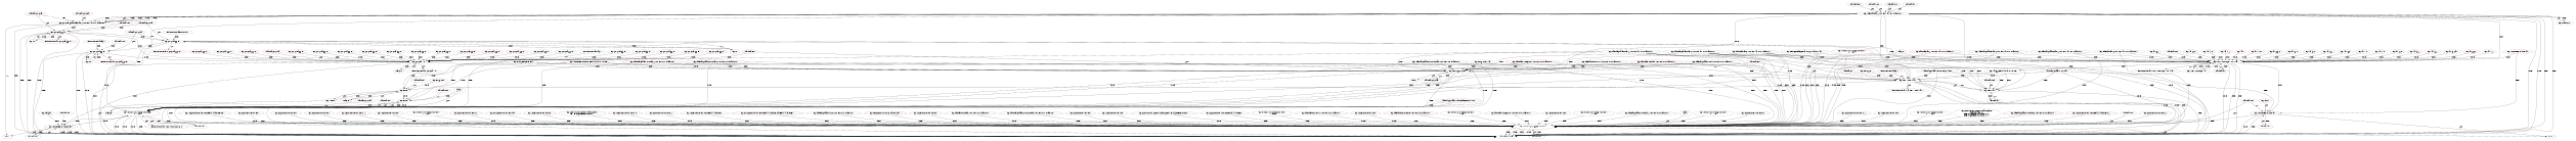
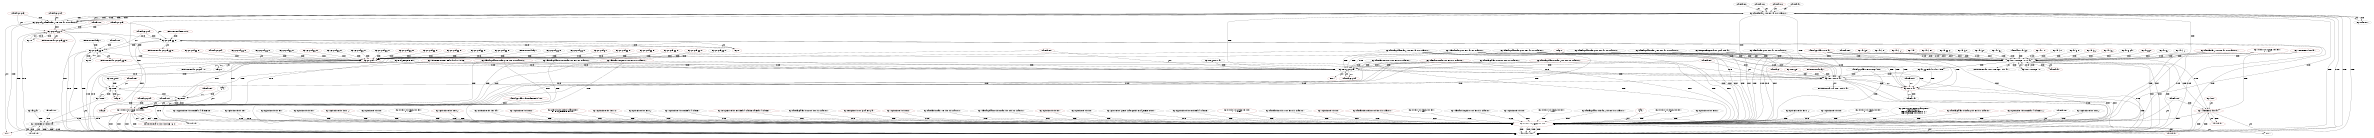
  digraph {
    fontname="DejaVu Sans"
    node [color=gray40 fontname="DejaVu Sans"]
    edge [fontname="DejaVu Sans"]
    n1 [label="(Call,decode_prefix4(ndo, tptr, len, buf, sizeof(buf)))"]
    n2 [label="(Call,tptr < pptr + len)"]
    n3 [color=brown label="(Call,print_unknown_data(ndo, tptr-3, \"\n\t    \", tlen))"]
    n4 [color=brown label="(Call,print_unknown_data(ndo, pptr, \"\n\t    \", len))"]
    n5 [color=brown label="(Call,pptr + len)"]
    n6 [label="(Call,advance = decode_prefix4(ndo, tptr, len, buf, sizeof(buf)))"]
    n7 [label="(Call,tptr += advance)"]
    n8 [label="(Call,ndo->ndo_vflag > 1 && len)"]
    n9 [label="(MethodReturn,RET)"]
    n10 [label="(Call,sizeof(buf))"]
    n11 [label="(Call,tptr-3)"]
    n12 [label="(ControlStructure,while (tptr < pptr + len))"]
    n13 [label="(Call,ND_TCHECK2(*(tptr-3),tlen))"]
    n14 [color=brown label="(ControlStructure,if (ndo->ndo_vflag <= 1))"]
    n15 [label="(Identifier,tlen)"]
    n16 [label="(Block,)"]
    n17 [color=brown label="(Identifier,len)"]
    n18 [label="(Identifier,len)"]
    n19 [color=brown label="(Block,)"]
    n20 [color=brown label="(Call,advance == -1)"]
    n21 [color=brown label="(Block,)"]
    n22 [color=brown label="(Identifier,advance)"]
    n23 [color=brown label="(Call,ND_TCHECK2(*pptr,len))"]
    n24 [label="(Call,ndo->ndo_vflag > 1)"]
    n25 [label="(ControlStructure,if (ndo->ndo_vflag > 1 && len))"]
    n26 [color=brown label="(Identifier,len)"]
    n27 [label="(Call,len == BGP_MP_NLRI_MINSIZE)"]
    n28 [label="(Call,tptr-3)"]
    n29 [label="(Call,*(tptr-0))"]
    n30 [color=brown label="(Literal,3)"]
    n31 [color=brown label="(Literal,3)"]
    n32 [label="(Identifier,tlen)"]
    n33 [label="(Call,advance == -2)"]
    n34 [color=brown label="(Call,advance < 0)"]
    n35 [color=brown label="(ControlStructure,if (advance == -1))"]
    n36 [label="(Call,-1)"]
    n37 [label="(Call,advance == -3)"]
    n38 [color=brown label="(ControlStructure,if (advance == -2))"]
    n39 [color=brown label="(Call,-2)"]
    n40 [label="(Literal,0)"]
    n41 [label="(ControlStructure,if (advance < 0))"]
    n42 [label="(Call,-3)"]
    n43 [color=brown label="(ControlStructure,if (advance == -3))"]
    n44 [color=brown label="(Identifier,len)"]
    n45 [color=brown label="(Call,decode_prefix4(ndo, tptr, len, buf, sizeof(buf)))"]
    n46 [label="(Call,len -=4)"]
    n47 [label="(Call,advance == -1)"]
    n48 [label="(Call,ipaddr_string(ndo, tptr + 4))"]
    n49 [color=brown label="(Identifier,tptr)"]
    n50 [label="(Call,ipaddr_string(ndo, tptr))"]
    n51 [label="(Call,bgp_attr_get_as_size(ndo, atype, pptr, len))"]
    n52 [label="(Call,decode_labeled_prefix6(ndo, tptr, len, buf, sizeof(buf)))"]
    n53 [label="(MethodParameterIn,const u_char *pptr)"]
    n54 [color=brown label="(Call,advance == -3)"]
    n55 [color=brown label="(Identifier,advance)"]
    n56 [label="(Identifier,pptr)"]
    n57 [label="(Call,print_unknown_data(ndo, tptr, \"\n\t      \", tlen))"]
    n58 [label="(Call,as_printf(ndo, astostr, sizeof(astostr),\n\t\t\t\tas_size == 2 ?\n\t\t\t\tEXTRACT_16BITS(&tptr[2 + i]) :\n\t\t\t\tEXTRACT_32BITS(&tptr[2 + i])))"]
    n59 [color=brown label="(Call,decode_labeled_vpn_prefix6(ndo, tptr, buf, sizeof(buf)))"]
    n60 [label="(Call,EXTRACT_16BITS(tptr))"]
    n61 [color=brown label="(Call,ND_TCHECK2(tptr[0], BGP_MP_NLRI_MINSIZE))"]
    n62 [color=brown label="(Call,ipaddr_string(ndo, tptr+BGP_VPN_RD_LEN+4))"]
    n63 [color=brown label="(Identifier,tptr)"]
    n64 [label="(Identifier,pptr)"]
    n65 [label="(Call,ipaddr_string(ndo, tptr+4))"]
    n66 [color=brown label="(Call,advance == -1)"]
    n67 [color=brown label="(Call,len != 8)"]
    n68 [label="(Call,ip6addr_string(ndo, tptr+BGP_VPN_RD_LEN+3))"]
    n69 [color=brown label="(Literal,1)"]
    n70 [color=brown label="(Call,advance == -1)"]
    n71 [label="(Call,ipaddr_string(ndo, tptr))"]
    n72 [color=brown label="(Identifier,advance)"]
    n73 [label="(Call,ip6addr_string(ndo, tptr))"]
    n74 [label="(Call,ipaddr_string(ndo, tptr))"]
    n75 [label="(Call,len % 8)"]
    n76 [color=brown label="(Call,ipaddr_string(ndo, tptr + 4))"]
    n77 [label="(Call,advance == -1)"]
    n78 [label="(Call,decode_labeled_prefix6(ndo, tptr, len, buf, sizeof(buf)))"]
    n79 [label="(Call,ipaddr_string(ndo, tptr))"]
    n80 [color=brown label="(Identifier,advance)"]
    n81 [color=brown label="(Call,*pptr)"]
    n82 [label="(Call,print_unknown_data(ndo, tptr, \"\n\t    \", tlen))"]
    n83 [color=brown label="(Identifier,advance)"]
    n84 [color=brown label="(Call,ipaddr_string(ndo, tptr+4))"]
    n85 [color=brown label="(MethodParameterIn,netdissect_options *ndo)"]
    n86 [color=brown label="(Call,decode_labeled_vpn_prefix4(ndo, tptr, buf, sizeof(buf)))"]
    n87 [color=brown label="(Call,len % 4)"]
    n88 [label="(Call,decode_labeled_vpn_clnp_prefix(ndo, tptr, buf, sizeof(buf)))"]
    n89 [label="(Call,tptr = pptr + len)"]
    n90 [label="(Literal,\"\n\t    \")"]
    n91 [color=brown label="(Call,!len)"]
    n92 [color=brown label="(Identifier,af)"]
-   n93 [label="(Call,isonsap_string(ndo, tptr, tlen))"]
+   n93 [label="(Call,string_string(ndo, tptr, tlen))"]
    n94 [color=brown label="(Call,ipaddr_string(ndo, tptr+2))"]
    n95 [color=brown label="(Call,as_printf(ndo, astostr, sizeof(astostr),\n\t\t\t    EXTRACT_32BITS(tptr+2)))"]
    n96 [label="(ControlStructure,break;)"]
    n97 [color=brown label="(Call,ipaddr_string(ndo, tptr + 2))"]
    n98 [label="(Call,advance == -2)"]
    n99 [color=brown label="(Call,len % 12)"]
    n100 [label="(Call,ipaddr_string(ndo, tptr+4))"]
    n101 [label="(Call,len == 6)"]
    n102 [label="(Call,tlen=len)"]
    n103 [label="(Call,decode_labeled_prefix4(ndo, tptr, len, buf, sizeof(buf)))"]
    n104 [label="(Identifier,tptr)"]
    n105 [label="(ControlStructure,break;)"]
    n106 [label="(Call,ipaddr_string(ndo, tptr+BGP_VPN_RD_LEN))"]
    n107 [color=brown label="(Call,isonsap_string(ndo, tptr+BGP_VPN_RD_LEN,tlen-BGP_VPN_RD_LEN))"]
    n108 [label="(Call,decode_mdt_vpn_nlri(ndo, tptr, buf, sizeof(buf)))"]
    n109 [label="(Identifier,ndo)"]
    n110 [label="(Identifier,ndo)"]
    n111 [label="(Call,decode_prefix6(ndo, tptr, len, buf, sizeof(buf)))"]
    n112 [label="(Call,decode_labeled_vpn_l2(ndo, tptr, buf, sizeof(buf)))"]
    n113 [label="(Call,advance == -2)"]
    n114 [label="(Call,advance == -1)"]
    n115 [color=brown label="(ControlStructure,goto trunc;)"]
    n116 [color=brown label="(Call,bgp_attr_print(ndo, atype, tptr, alen))"]
    n117 [color=brown label="(Call,ipaddr_string(ndo, tptr+2))"]
    n118 [label="(Call,decode_clnp_prefix(ndo, tptr, buf, sizeof(buf)))"]
    n119 [color=brown label="(Call,ND_TCHECK2(*pptr,len))"]
    n120 [label="(Call,decode_labeled_vpn_clnp_prefix(ndo, tptr, buf, sizeof(buf)))"]
    n121 [label="(Call,len != 1)"]
    n122 [color=brown label="(Call,ipaddr_string(ndo, tptr))"]
    n123 [label="(Call,len != 0)"]
+   n124 [color=brown label="(Call,advance = 0)"]
    n125 [label="(Identifier,ndo)"]
    n126 [label="(Call,ipaddr_string(ndo, tptr))"]
    n127 [label="(Call,decode_labeled_prefix4(ndo, tptr, len, buf, sizeof(buf)))"]
    n128 [color=brown label="(Call,advance == -1)"]
    n129 [label="(Call,as_printf(ndo, astostr, sizeof(astostr), EXTRACT_32BITS(tptr)))"]
    n130 [color=brown label="(Call,advance == -3)"]
    n131 [label="(Call,len != 4)"]
-   n132 [label="(Call,len != 6)"]
+   n132 [label="(MethodReturn,len != 6)"]
    n133 [color=brown label="(Call,tptr += 3)"]
    n134 [label="(Call,ip6addr_string(ndo, tptr+BGP_VPN_RD_LEN))"]
    n135 [color=brown label="(Call,print_unknown_data(ndo, tptr,\"\n\t      \", length))"]
    n136 [color=brown label="(Call,advance == -1)"]
    n137 [label="(Call,decode_mdt_vpn_nlri(ndo, tptr, buf, sizeof(buf)))"]
    n138 [color=brown label="(ControlStructure,break;)"]
    n139 [color=brown label="(Call,ipaddr_string(ndo, tptr))"]
    n140 [color=brown label="(Call,decode_rt_routing_info(ndo, tptr, buf, sizeof(buf)))"]
    n141 [color=brown label="(Call,len > 0)"]
    n142 [color=brown label="(Call,advance == -1)"]
    n143 [label="(Call,advance == -1)"]
    n144 [label="(Call,decode_labeled_vpn_l2(ndo, tptr, buf, sizeof(buf)))"]
    n145 [color=brown label="(Call,advance == -2)"]
    n146 [label="(Call,len % 2)"]
    n147 [label="(Call,print_unknown_data(ndo, tptr, \"\n\t    \", tlen))"]
    n148 [color=brown label="(Identifier,advance)"]
    n149 [color=brown label="(Call,advance == -2)"]
    n150 [label="(Identifier,pptr)"]
    n151 [color=brown label="(Identifier,tptr)"]
    n152 [label="(Call,len != 8)"]
    n153 [color=brown label="(Call,len != 4)"]
    n154 [color=brown label="(Call,len != 4)"]
    n155 [label="(Call,decode_multicast_vpn(ndo, tptr, buf, sizeof(buf)))"]
    n156 [color=brown label="(Identifier,tptr)"]
    n157 [label="(Call,len -= alen)"]
    n158 [color=brown label="(Identifier,ndo)"]
    n159 [label="(Identifier,ndo)"]
    n160 [color=brown label="(Call,len == 0)"]
    n161 [label="(Call,ipaddr_string(ndo, tptr))"]
    n162 [label="(Call,tptr = pptr)"]
    n163 [color=brown label="(MethodParameterIn,u_int len)"]
    n164 [label="(Call,print_unknown_data(ndo, tptr, \"\n\t    \", tlen))"]
    n165 [label="(Call,advance == -1)"]
    n166 [label="(Call,advance == -2)"]
    n167 [label="(Identifier,ndo)"]
    n168 [label="(Call,decode_prefix6(ndo, tptr, len, buf, sizeof(buf)))"]
    n169 [label="(Call,decode_labeled_vpn_prefix4(ndo, tptr, buf, sizeof(buf)))"]
    n170 [color=brown label="(Literal,\"\n\t    \")"]
    n171 [label="(Call,len % 4)"]
    n172 [color=brown label="(Call,decode_labeled_vpn_prefix6(ndo, tptr, buf, sizeof(buf)))"]
    n173 [color=brown label="(Call,decode_multicast_vpn(ndo, tptr, buf, sizeof(buf)))"]
    n174 [color=brown label="(Call,advance == -3)"]
    n175 [label="(Call,advance == -2)"]
    n176 [label="(Call,advance == -2)"]
    n177 [label="(Call,print_unknown_data(ndo, tptr, \"\n\t      \", 8))"]
    n178 [color=brown label="(Identifier,buf)"]
    n179 [label="(Call,ipaddr_string(ndo, tptr+2))"]
    n180 [color=brown label="(Identifier,advance)"]
    n181 [color=brown label="(Call,print_unknown_data(ndo, pptr, \"\n\t    \", len))"]
    n182 [label="(Identifier,len)"]
    n183 [color=brown label="(Call,decode_clnp_prefix(ndo, tptr, buf, sizeof(buf)))"]
    n1 -> n2 [label="DDG: "]
    n1 -> n3 [label="DDG: "]
    n1 -> n4 [label="DDG: "]
    n1 -> n5 [label="DDG: "]
    n1 -> n6 [label="AST: "]
    n1 -> n6 [label="DDG: "]
    n1 -> n6 [label="DDG: "]
    n1 -> n6 [label="DDG: "]
    n1 -> n6 [label="DDG: "]
    n1 -> n7 [label="DDG: "]
    n1 -> n8 [label="DDG: "]
    n1 -> n9 [label="DDG: "]
    n1 -> n9 [label="DDG: "]
    n1 -> n9 [label="DDG: "]
    n1 -> n9 [label="DDG: "]
    n1 -> n10 [label="CFG: "]
    n2 -> n5 [label="CFG: "]
    n2 -> n9 [label="DDG: "]
    n2 -> n9 [label="DDG: "]
    n2 -> n9 [label="DDG: "]
    n2 -> n11 [label="DDG: "]
    n2 -> n12 [label="AST: "]
    n3 -> n4 [label="DDG: "]
    n3 -> n9 [label="DDG: "]
    n3 -> n9 [label="DDG: "]
    n3 -> n9 [label="DDG: "]
    n3 -> n9 [label="DDG: "]
    n3 -> n13 [label="DDG: "]
    n3 -> n14 [label="AST: "]
    n3 -> n15 [label="CFG: "]
    n4 -> n9 [label="DDG: "]
    n4 -> n9 [label="DDG: "]
    n4 -> n9 [label="DDG: "]
    n4 -> n9 [label="DDG: "]
    n4 -> n16 [label="AST: "]
    n4 -> n17 [label="CFG: "]
    n5 -> n2 [label="AST: "]
    n5 -> n9 [label="DDG: "]
    n5 -> n18 [label="CFG: "]
    n6 -> n1 [label="CFG: "]
    n6 -> n9 [label="DDG: "]
    n6 -> n19 [label="AST: "]
    n6 -> n20 [label="DDG: "]
    n7 -> n2 [label="DDG: "]
    n7 -> n9 [label="DDG: "]
    n7 -> n21 [label="AST: "]
    n7 -> n22 [label="CFG: "]
    n8 -> n9 [label="DDG: "]
    n8 -> n9 [label="DDG: "]
    n8 -> n9 [label="DDG: "]
    n8 -> n23 [label="DDG: "]
    n8 -> n24 [label="CFG: "]
    n8 -> n25 [label="AST: "]
    n8 -> n26 [label="CFG: "]
    n8 -> n27 [label="DDG: "]
    n10 -> n1 [label="AST: "]
    n11 -> n28 [label="DDG: "]
    n11 -> n29 [label="AST: "]
    n11 -> n30 [label="CFG: "]
    n13 -> n3 [label="DDG: "]
    n13 -> n9 [label="DDG: "]
    n13 -> n9 [label="DDG: "]
    n13 -> n9 [label="DDG: "]
    n13 -> n19 [label="AST: "]
    n13 -> n32 [label="CFG: "]
    n15 -> n3 [label="AST: "]
    n17 -> n4 [label="AST: "]
    n18 -> n5 [label="AST: "]
    n20 -> n9 [label="DDG: "]
    n20 -> n9 [label="DDG: "]
    n20 -> n9 [label="DDG: "]
    n20 -> n33 [label="DDG: "]
    n20 -> n34 [label="DDG: "]
    n20 -> n35 [label="AST: "]
    n20 -> n36 [label="CFG: "]
    n22 -> n7 [label="AST: "]
    n23 -> n4 [label="DDG: "]
    n23 -> n9 [label="DDG: "]
    n23 -> n9 [label="DDG: "]
    n23 -> n16 [label="AST: "]
    n23 -> n44 [label="CFG: "]
    n24 -> n8 [label="AST: "]
    n24 -> n8 [label="DDG: "]
    n24 -> n8 [label="DDG: "]
    n26 -> n8 [label="AST: "]
    n27 -> n2 [label="DDG: "]
    n27 -> n5 [label="DDG: "]
    n28 -> n3 [label="AST: "]
    n28 -> n3 [label="DDG: "]
    n28 -> n3 [label="DDG: "]
    n28 -> n31 [label="CFG: "]
    n29 -> n11 [label="CFG: "]
    n29 -> n13 [label="AST: "]
    n30 -> n11 [label="AST: "]
    n31 -> n28 [label="AST: "]
    n32 -> n13 [label="AST: "]
    n33 -> n9 [label="DDG: "]
    n33 -> n9 [label="DDG: "]
    n33 -> n9 [label="DDG: "]
    n33 -> n37 [label="DDG: "]
    n33 -> n38 [label="AST: "]
    n33 -> n39 [label="CFG: "]
    n34 -> n7 [label="DDG: "]
    n34 -> n9 [label="DDG: "]
    n34 -> n9 [label="DDG: "]
    n34 -> n40 [label="CFG: "]
    n34 -> n41 [label="AST: "]
    n36 -> n20 [label="AST: "]
    n36 -> n20 [label="DDG: "]
    n37 -> n9 [label="DDG: "]
    n37 -> n9 [label="DDG: "]
    n37 -> n9 [label="DDG: "]
    n37 -> n34 [label="DDG: "]
    n37 -> n42 [label="CFG: "]
    n37 -> n43 [label="AST: "]
    n39 -> n33 [label="AST: "]
    n39 -> n33 [label="DDG: "]
    n40 -> n34 [label="AST: "]
    n42 -> n37 [label="AST: "]
    n42 -> n37 [label="DDG: "]
    n44 -> n23 [label="AST: "]
    n45 -> n4 [label="DDG: "]
    n45 -> n8 [label="DDG: "]
    n46 -> n8 [label="DDG: "]
    n47 -> n34 [label="DDG: "]
    n48 -> n4 [label="DDG: "]
    n49 -> n11 [label="AST: "]
    n50 -> n4 [label="DDG: "]
    n51 -> n4 [label="DDG: "]
    n51 -> n4 [label="DDG: "]
    n51 -> n8 [label="DDG: "]
    n52 -> n2 [label="DDG: "]
    n52 -> n3 [label="DDG: "]
    n52 -> n4 [label="DDG: "]
    n52 -> n5 [label="DDG: "]
    n52 -> n7 [label="DDG: "]
    n52 -> n8 [label="DDG: "]
    n53 -> n2 [label="DDG: "]
    n53 -> n4 [label="DDG: "]
    n53 -> n5 [label="DDG: "]
    n54 -> n34 [label="DDG: "]
    n55 -> n6 [label="CFG: "]
    n55 -> n20 [label="AST: "]
    n56 -> n8 [label="CFG: "]
    n57 -> n4 [label="DDG: "]
    n58 -> n4 [label="DDG: "]
    n59 -> n4 [label="DDG: "]
    n60 -> n2 [label="DDG: "]
    n60 -> n7 [label="DDG: "]
    n60 -> n11 [label="DDG: "]
    n60 -> n28 [label="DDG: "]
    n61 -> n2 [label="DDG: "]
    n61 -> n7 [label="DDG: "]
    n61 -> n11 [label="DDG: "]
    n61 -> n28 [label="DDG: "]
    n62 -> n4 [label="DDG: "]
    n63 -> n28 [label="AST: "]
    n64 -> n4 [label="AST: "]
    n65 -> n4 [label="DDG: "]
    n66 -> n34 [label="DDG: "]
    n67 -> n8 [label="DDG: "]
    n68 -> n4 [label="DDG: "]
    n69 -> n4 [label="CFG: "]
    n69 -> n8 [label="CFG: "]
    n70 -> n34 [label="DDG: "]
    n71 -> n4 [label="DDG: "]
    n72 -> n3 [label="CFG: "]
    n73 -> n4 [label="DDG: "]
    n74 -> n4 [label="DDG: "]
    n75 -> n8 [label="DDG: "]
    n76 -> n4 [label="DDG: "]
    n77 -> n34 [label="DDG: "]
    n78 -> n4 [label="DDG: "]
    n78 -> n8 [label="DDG: "]
    n79 -> n4 [label="DDG: "]
    n80 -> n20 [label="CFG: "]
    n80 -> n33 [label="AST: "]
    n81 -> n23 [label="AST: "]
    n82 -> n4 [label="DDG: "]
    n83 -> n33 [label="CFG: "]
    n83 -> n37 [label="AST: "]
    n84 -> n4 [label="DDG: "]
    n85 -> n3 [label="DDG: "]
    n85 -> n4 [label="DDG: "]
    n86 -> n3 [label="DDG: "]
    n86 -> n4 [label="DDG: "]
    n86 -> n7 [label="DDG: "]
    n87 -> n8 [label="DDG: "]
    n88 -> n3 [label="DDG: "]
    n88 -> n4 [label="DDG: "]
    n88 -> n7 [label="DDG: "]
    n89 -> n7 [label="DDG: "]
    n90 -> n3 [label="AST: "]
    n90 -> n28 [label="CFG: "]
    n91 -> n8 [label="DDG: "]
    n92 -> n2 [label="CFG: "]
    n93 -> n4 [label="DDG: "]
    n94 -> n4 [label="DDG: "]
    n95 -> n4 [label="DDG: "]
    n96 -> n37 [label="CFG: "]
    n97 -> n4 [label="DDG: "]
    n98 -> n34 [label="DDG: "]
    n99 -> n8 [label="DDG: "]
    n100 -> n4 [label="DDG: "]
    n101 -> n8 [label="DDG: "]
    n102 -> n13 [label="DDG: "]
    n103 -> n4 [label="DDG: "]
    n103 -> n8 [label="DDG: "]
    n104 -> n1 [label="AST: "]
    n105 -> n34 [label="CFG: "]
    n106 -> n4 [label="DDG: "]
    n107 -> n4 [label="DDG: "]
    n108 -> n3 [label="DDG: "]
    n108 -> n4 [label="DDG: "]
    n108 -> n7 [label="DDG: "]
    n109 -> n13 [label="CFG: "]
    n110 -> n4 [label="AST: "]
    n110 -> n23 [label="CFG: "]
    n111 -> n4 [label="DDG: "]
    n111 -> n8 [label="DDG: "]
    n112 -> n4 [label="DDG: "]
    n113 -> n34 [label="DDG: "]
    n114 -> n34 [label="DDG: "]
    n115 -> n33 [label="CFG: "]
    n116 -> n4 [label="DDG: "]
    n117 -> n4 [label="DDG: "]
    n118 -> n4 [label="DDG: "]
    n119 -> n8 [label="DDG: "]
    n119 -> n23 [label="DDG: "]
    n120 -> n4 [label="DDG: "]
    n121 -> n8 [label="DDG: "]
    n122 -> n4 [label="DDG: "]
    n123 -> n8 [label="DDG: "]
+   n124 -> n34 [label="DDG: "]
    n125 -> n1 [label="AST: "]
    n126 -> n4 [label="DDG: "]
    n127 -> n2 [label="DDG: "]
    n127 -> n3 [label="DDG: "]
    n127 -> n4 [label="DDG: "]
    n127 -> n5 [label="DDG: "]
    n127 -> n7 [label="DDG: "]
    n127 -> n8 [label="DDG: "]
    n128 -> n34 [label="DDG: "]
    n129 -> n4 [label="DDG: "]
    n130 -> n34 [label="DDG: "]
    n131 -> n8 [label="DDG: "]
    n132 -> n8 [label="DDG: "]
    n133 -> n2 [label="DDG: "]
    n134 -> n4 [label="DDG: "]
    n135 -> n4 [label="DDG: "]
    n136 -> n34 [label="DDG: "]
    n137 -> n4 [label="DDG: "]
    n138 -> n2 [label="CFG: "]
    n139 -> n4 [label="DDG: "]
    n140 -> n4 [label="DDG: "]
    n141 -> n8 [label="DDG: "]
    n142 -> n34 [label="DDG: "]
    n143 -> n34 [label="DDG: "]
    n144 -> n3 [label="DDG: "]
    n144 -> n4 [label="DDG: "]
    n144 -> n7 [label="DDG: "]
    n145 -> n34 [label="DDG: "]
    n146 -> n8 [label="DDG: "]
    n147 -> n4 [label="DDG: "]
    n148 -> n34 [label="AST: "]
    n149 -> n34 [label="DDG: "]
    n150 -> n5 [label="AST: "]
    n151 -> n2 [label="AST: "]
    n151 -> n7 [label="CFG: "]
    n152 -> n8 [label="DDG: "]
    n153 -> n8 [label="DDG: "]
    n154 -> n8 [label="DDG: "]
    n155 -> n4 [label="DDG: "]
    n156 -> n7 [label="AST: "]
    n156 -> n34 [label="CFG: "]
    n157 -> n8 [label="DDG: "]
    n158 -> n20 [label="CFG: "]
    n159 -> n3 [label="AST: "]
    n160 -> n8 [label="DDG: "]
    n161 -> n4 [label="DDG: "]
    n162 -> n11 [label="DDG: "]
    n163 -> n2 [label="DDG: "]
    n163 -> n4 [label="DDG: "]
    n163 -> n5 [label="DDG: "]
+   n163 -> n8 [label="DDG: "]
    n163 -> n23 [label="DDG: "]
    n164 -> n4 [label="DDG: "]
    n165 -> n34 [label="DDG: "]
    n166 -> n34 [label="DDG: "]
    n167 -> n37 [label="CFG: "]
    n168 -> n2 [label="DDG: "]
    n168 -> n3 [label="DDG: "]
    n168 -> n4 [label="DDG: "]
    n168 -> n5 [label="DDG: "]
    n168 -> n7 [label="DDG: "]
    n168 -> n8 [label="DDG: "]
    n169 -> n4 [label="DDG: "]
    n170 -> n4 [label="AST: "]
    n171 -> n8 [label="DDG: "]
    n172 -> n3 [label="DDG: "]
    n172 -> n4 [label="DDG: "]
    n172 -> n7 [label="DDG: "]
    n173 -> n3 [label="DDG: "]
    n173 -> n4 [label="DDG: "]
    n173 -> n7 [label="DDG: "]
    n174 -> n34 [label="DDG: "]
    n175 -> n34 [label="DDG: "]
    n176 -> n34 [label="DDG: "]
    n177 -> n4 [label="DDG: "]
    n178 -> n1 [label="AST: "]
    n179 -> n4 [label="DDG: "]
    n180 -> n6 [label="AST: "]
    n181 -> n4 [label="DDG: "]
    n181 -> n4 [label="DDG: "]
    n181 -> n8 [label="DDG: "]
    n182 -> n1 [label="AST: "]
    n183 -> n3 [label="DDG: "]
    n183 -> n4 [label="DDG: "]
    n183 -> n7 [label="DDG: "]
  }
